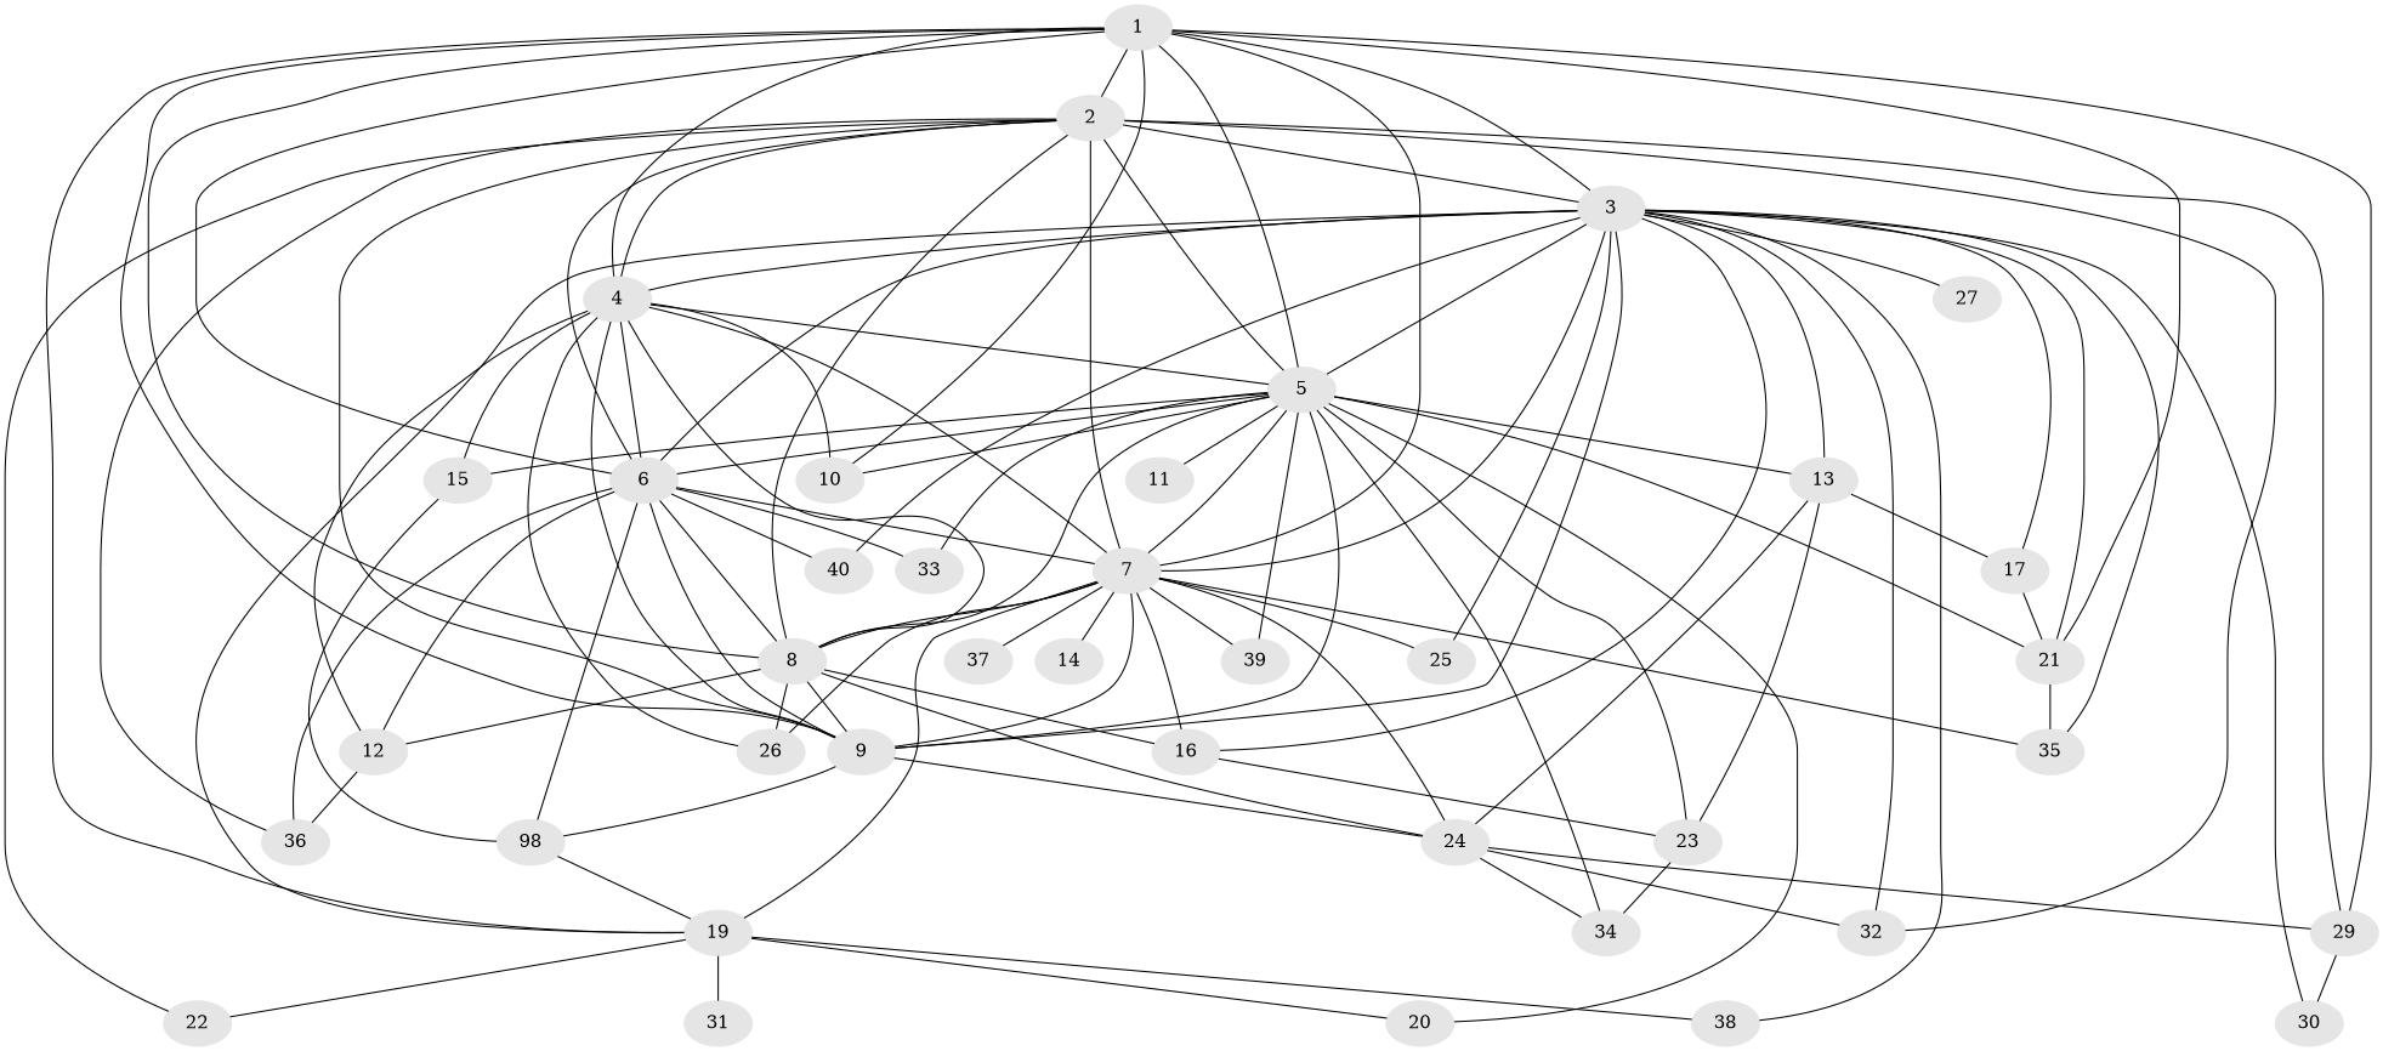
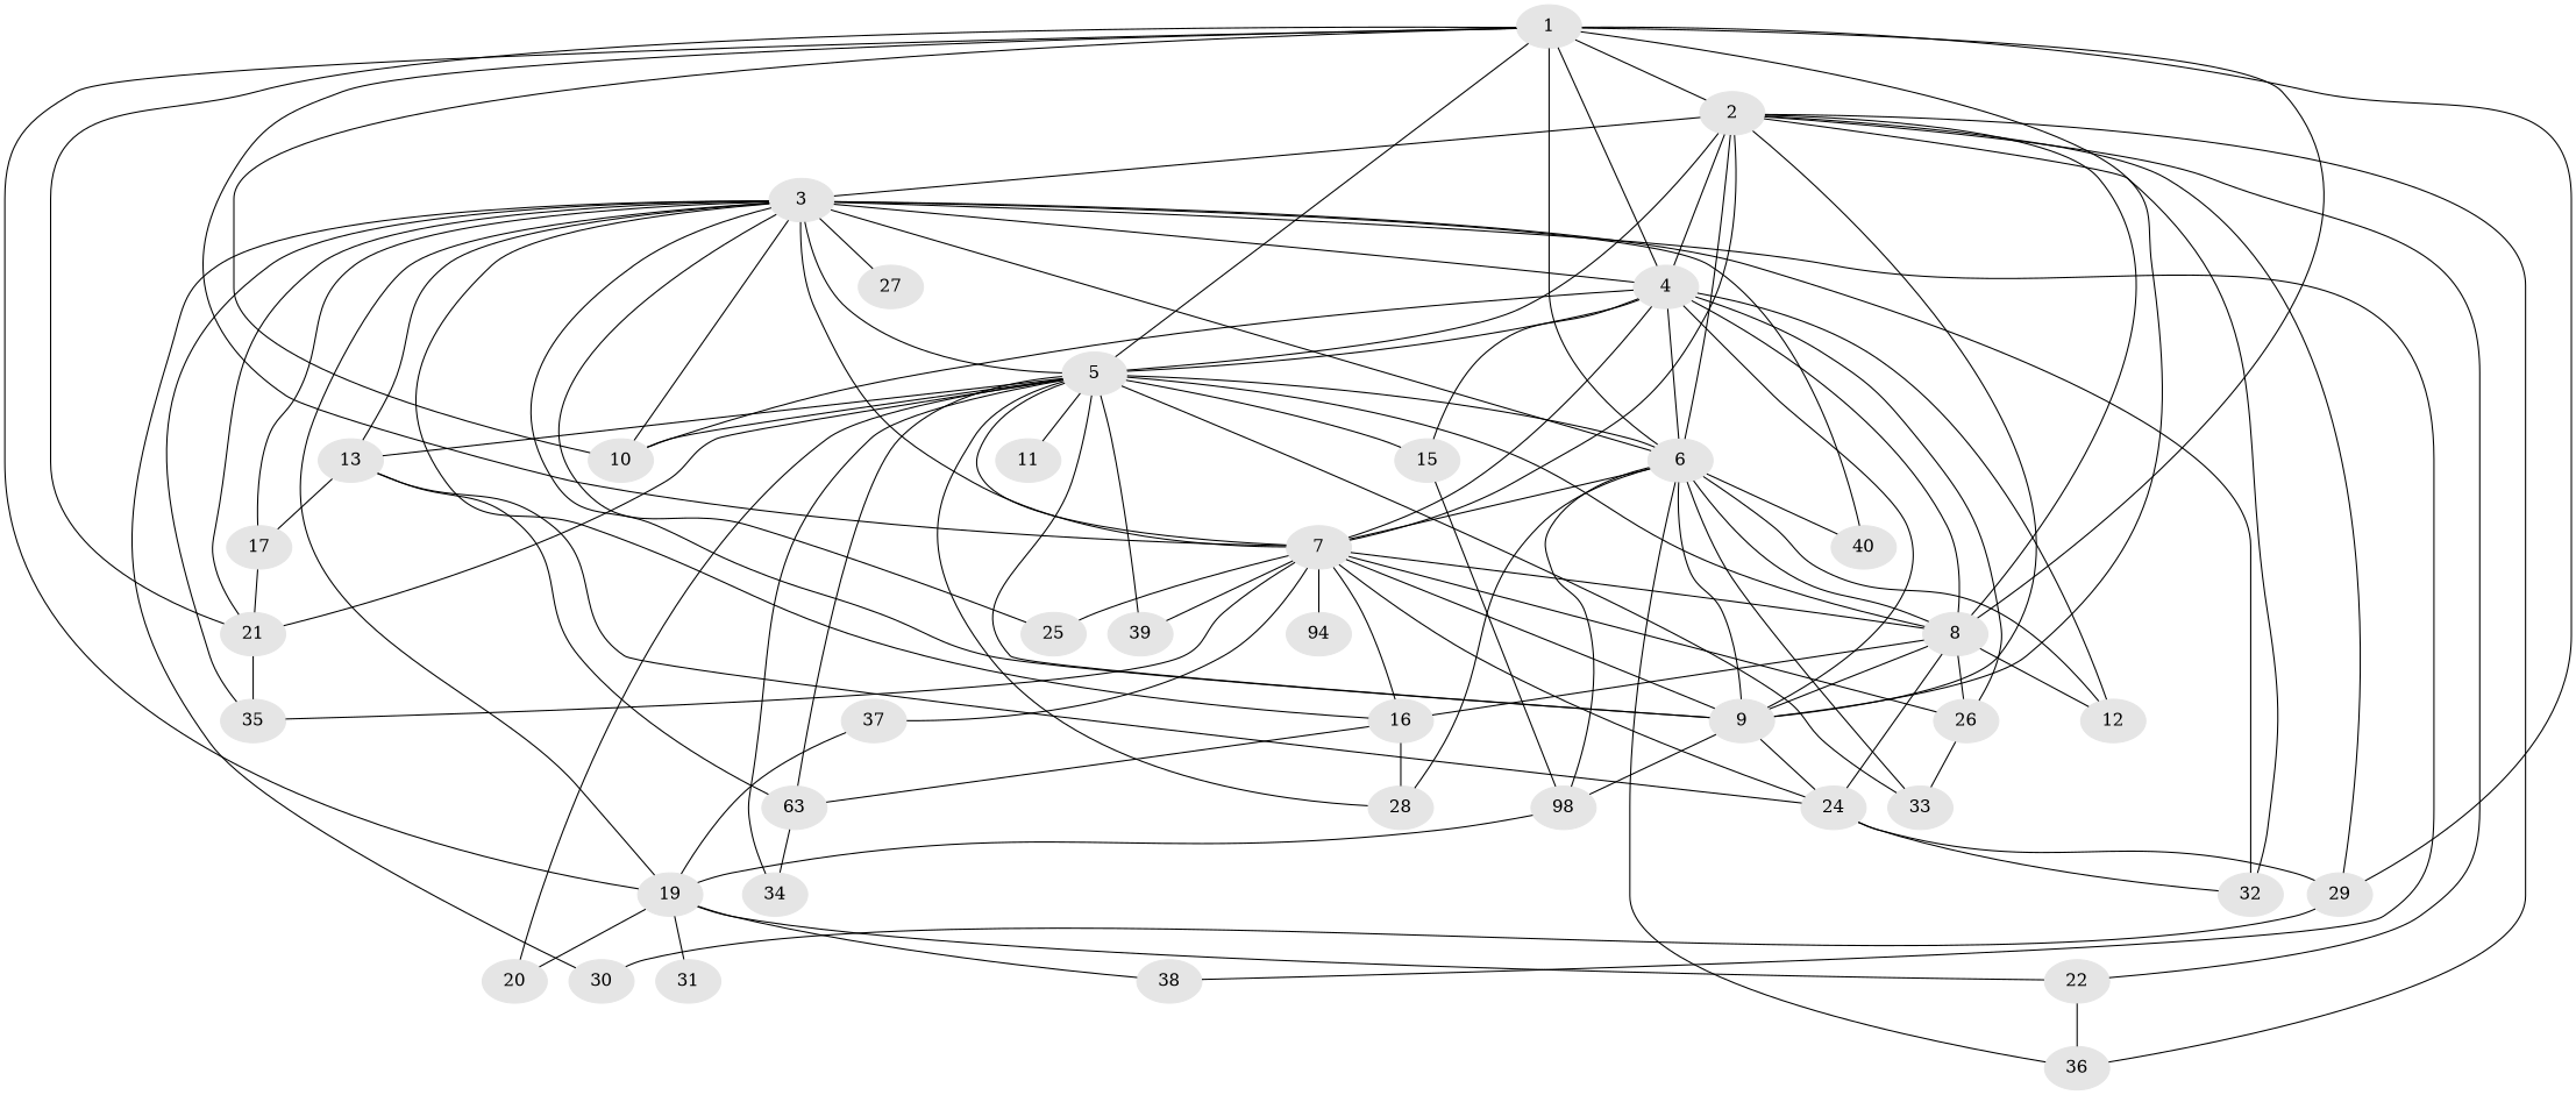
  graph {
    node [color=gray90 style=filled]
    edge [weight=1.0]
    1
    2
    3
    4
    5
    6
    7
    8
    9
    10
    19
    21
    29
    22
    32
    36
    13
    17
    25
    27
    30
    35
    38
    40
    16
    12
    15
    26
    11
    20
-   23
+   23 [label=63]
+   28
    33
    34
    39
    n36 [label=98]
-   14
+   14 [label=94]
    24
    37
    31
    1 -- 2 [weight=3.0]
-   1 -- 3
+   10 -- 3
    1 -- 4
    1 -- 5 [weight=3.0]
    1 -- 6
    1 -- 7
    1 -- 8
    1 -- 9
    1 -- 10
    1 -- 19
    1 -- 21
    1 -- 29
    2 -- 3 [weight=3.0]
    2 -- 4 [weight=3.0]
    2 -- 5 [weight=2.0]
    2 -- 6 [weight=2.0]
    2 -- 7 [weight=3.0]
    2 -- 8 [weight=2.0]
    2 -- 9 [weight=2.0]
    2 -- 29
    2 -- 22
    2 -- 32
    2 -- 36
    3 -- 4
    3 -- 5 [weight=2.0]
    3 -- 6
    3 -- 7
    3 -- 9
    3 -- 19
    3 -- 21
    3 -- 32
    3 -- 13
    3 -- 17
    3 -- 25
    3 -- 27
    3 -- 30
    3 -- 35
    3 -- 38
    3 -- 40
    3 -- 16
    4 -- 5
    4 -- 6
    4 -- 7
    4 -- 8 [weight=2.0]
    4 -- 9 [weight=2.0]
    4 -- 10
    4 -- 12
    4 -- 15
    4 -- 26
    5 -- 6 [weight=2.0]
    5 -- 7 [weight=3.0]
    5 -- 8
    5 -- 9 [weight=9.0]
    5 -- 10
    5 -- 21
    5 -- 13
    5 -- 15
    5 -- 11
    5 -- 20 [weight=2.0]
    5 -- 23
+   5 -- 28
    5 -- 33
    5 -- 34
    5 -- 39
    6 -- 7
    6 -- 8
    6 -- 9 [weight=2.0]
    6 -- 36
    6 -- 40
    6 -- 12 [weight=2.0]
+   6 -- 28 [weight=2.0]
    6 -- 33
    6 -- n36 [weight=2.0]
    7 -- 8
    7 -- 9
-   7 -- 19
+   37 -- 19
    7 -- 25
    7 -- 35
    7 -- 16
    7 -- 26 [weight=2.0]
    7 -- 39
    7 -- 14
    7 -- 24
    7 -- 37
    8 -- 9
    8 -- 16 [weight=2.0]
    8 -- 12
    8 -- 26
    8 -- 24 [weight=2.0]
    9 -- n36
    9 -- 24
    19 -- 22
    19 -- 38
    19 -- 20 [weight=2.0]
    19 -- 31
    21 -- 35
    29 -- 30
    13 -- 17
    13 -- 23
    13 -- 24
    17 -- 21
    16 -- 23
-   12 -- 36 [weight=2.0]
+   16 -- 28 [weight=2.0]
+   22 -- 36 [weight=2.0]
    15 -- n36
+   26 -- 33
    23 -- 34
    n36 -- 19
    24 -- 29
    24 -- 32
-   24 -- 34
  }
